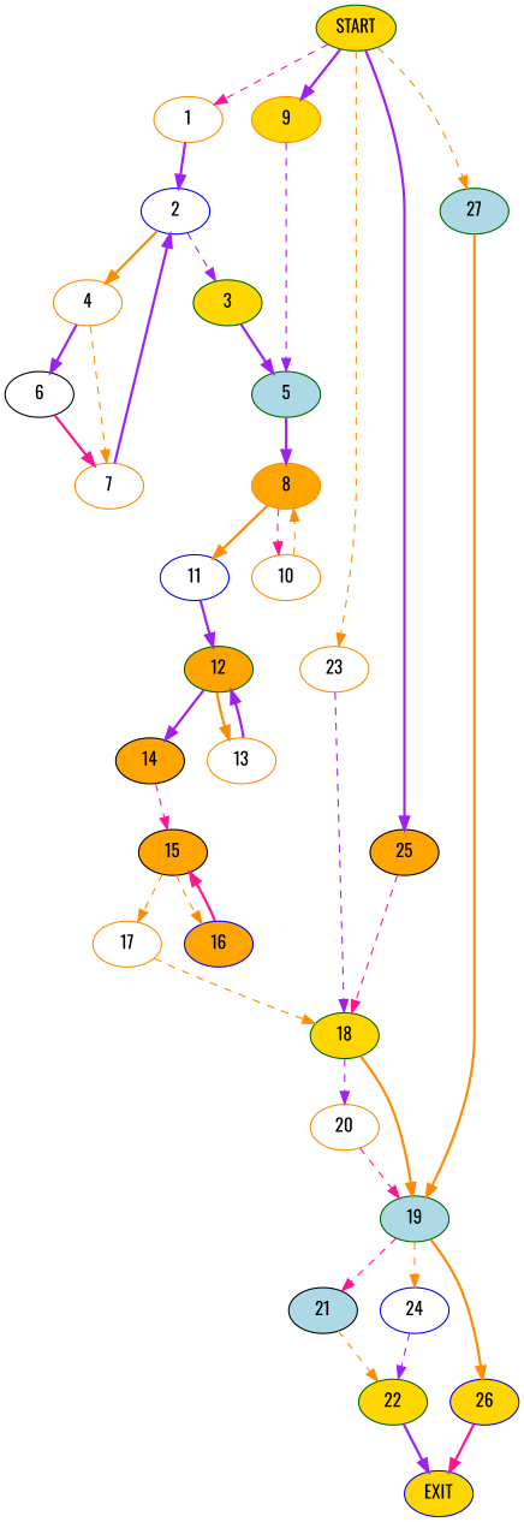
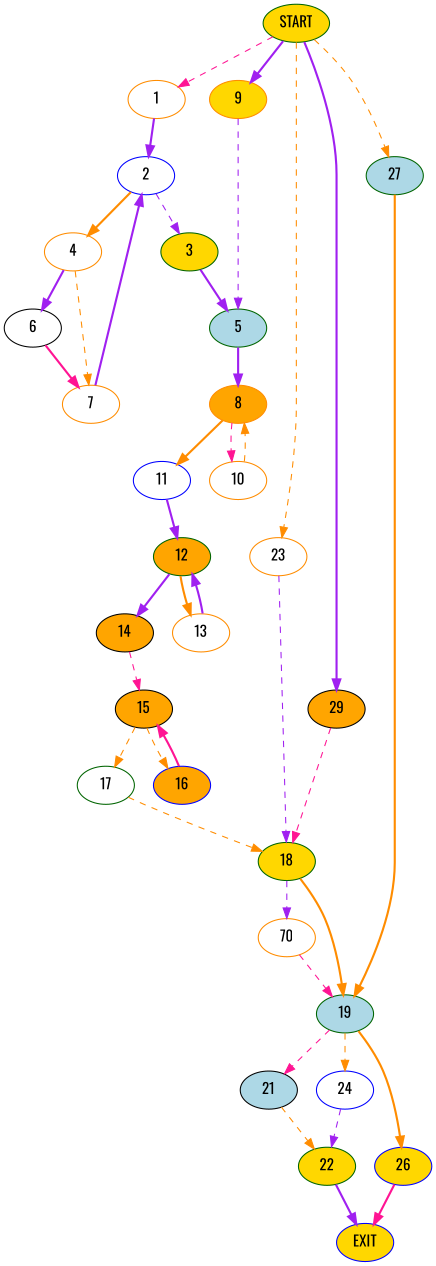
  digraph {
    fontname=Oswald
    node [color=darkorange fillcolor=white fontname=Oswald style=filled]
    edge [color=purple fontname=Oswald style=dashed]
    n1 [color=darkgreen fillcolor=gold label=START]
    1
    9 [fillcolor=gold]
    23
-   25 [color=black fillcolor=orange]
+   25 [color=black fillcolor=orange label=29]
    27 [color=darkgreen fillcolor=lightblue]
    2 [color=blue]
    5 [color=darkgreen fillcolor=lightblue]
    18 [color=darkgreen fillcolor=gold]
    19 [color=darkgreen fillcolor=lightblue]
    n11 [color=blue fillcolor=gold label=EXIT]
    3 [color=darkgreen fillcolor=gold]
    4
    6 [color=black]
    7
    8 [fillcolor=orange]
    10
    11 [color=blue]
    12 [color=darkgreen fillcolor=orange]
    13
    14 [color=black fillcolor=orange]
    15 [color=black fillcolor=orange]
    16 [color=blue fillcolor=orange]
-   17
-   20
+   17 [color=darkgreen]
+   20 [label=70]
    21 [color=black fillcolor=lightblue]
    24 [color=blue]
    26 [color=blue fillcolor=gold]
    22 [color=darkgreen fillcolor=gold]
    n1 -> 1 [color=deeppink]
    n1 -> 9 [style=bold]
    n1 -> 23 [color=darkorange]
    n1 -> 25 [style=bold]
    n1 -> 27 [color=darkorange]
    1 -> 2 [style=bold]
    9 -> 5
    23 -> 18
    25 -> 18 [color=deeppink]
    27 -> 19 [color=darkorange style=bold]
    2 -> 3
    2 -> 4 [color=darkorange style=bold]
    5 -> 8 [style=bold]
    18 -> 19 [color=darkorange style=bold]
    18 -> 20
    19 -> 21 [color=deeppink]
    19 -> 24 [color=darkorange]
    19 -> 26 [color=darkorange style=bold]
    3 -> 5 [style=bold]
    4 -> 6 [style=bold]
    4 -> 7 [color=darkorange]
    6 -> 7 [color=deeppink style=bold]
    7 -> 2 [style=bold]
    8 -> 10 [color=deeppink]
    8 -> 11 [color=darkorange style=bold]
    10 -> 8 [color=darkorange]
    11 -> 12 [style=bold]
    12 -> 13 [color=darkorange style=bold]
    12 -> 14 [style=bold]
    13 -> 12 [style=bold]
    14 -> 15 [color=deeppink]
    15 -> 16 [color=darkorange]
    15 -> 17 [color=darkorange]
    16 -> 15 [color=deeppink style=bold]
    17 -> 18 [color=darkorange]
    20 -> 19 [color=deeppink]
    21 -> 22 [color=darkorange]
    24 -> 22
    26 -> n11 [color=deeppink style=bold]
    22 -> n11 [style=bold]
  }
